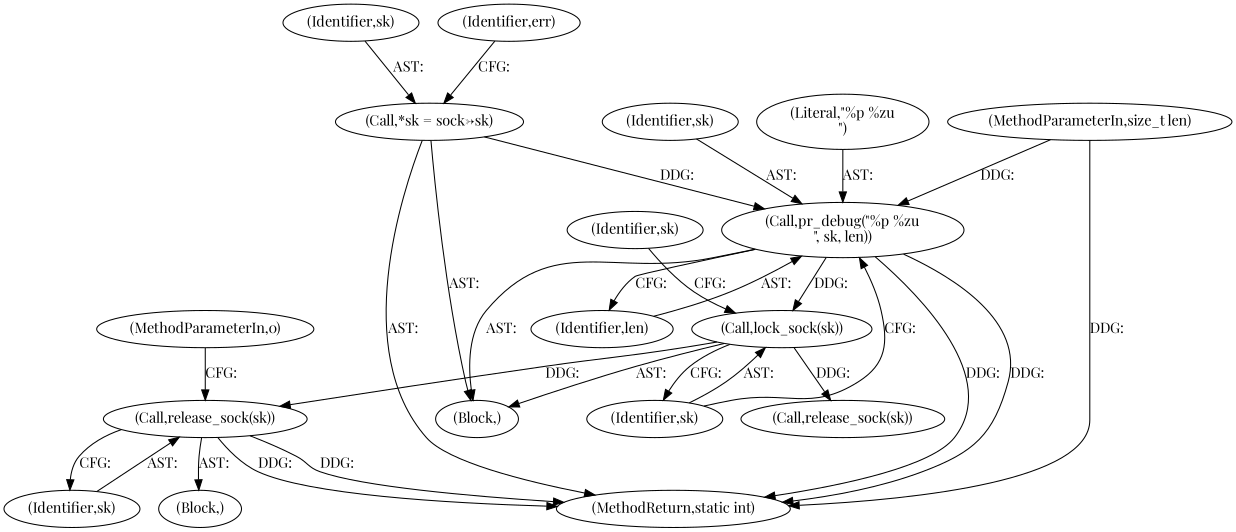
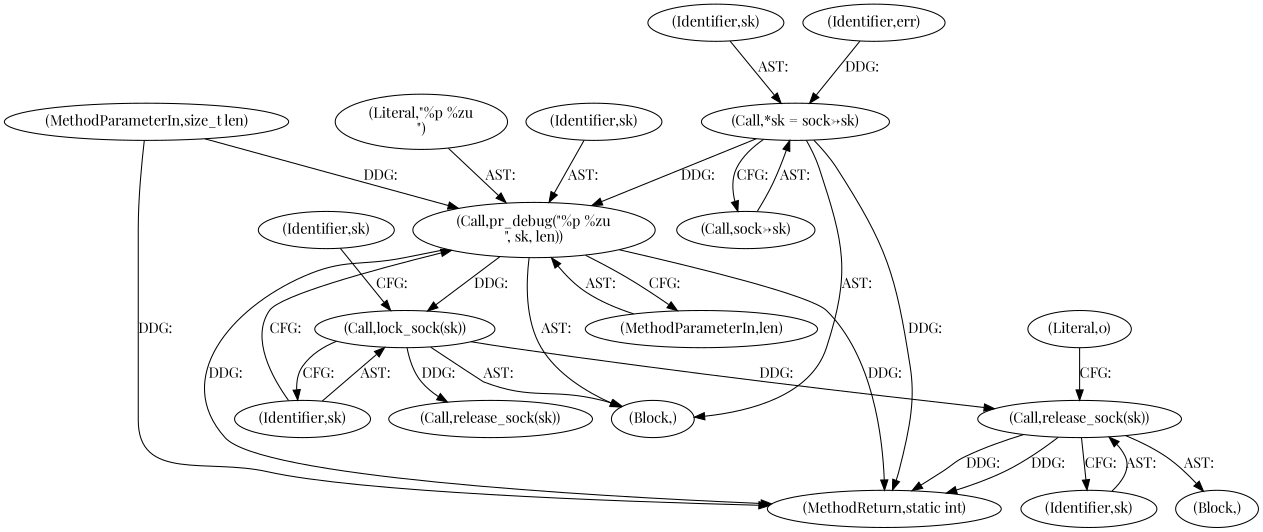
  digraph {
    fontname="Playfair Display"
    node [fontname="Playfair Display"]
    edge [fontname="Playfair Display"]
    n1 [label="(Call,release_sock(sk))"]
    n2 [label="(Block,)"]
    n3 [label="(MethodReturn,static int)"]
    n4 [label="(Identifier,sk)"]
    n5 [label="(Call,lock_sock(sk))"]
    n6 [label="(Call,release_sock(sk))"]
    n7 [label="(Identifier,sk)"]
    n8 [label="(Block,)"]
    n9 [label="(Call,pr_debug(\"%p %zu\n\", sk, len))"]
-   n10 [label="(Identifier,len)"]
+   n10 [label="(MethodParameterIn,len)"]
    n11 [label="(Call,*sk = sock->sk)"]
+   n12 [label="(Call,sock->sk)"]
    n13 [label="(MethodParameterIn,size_t len)"]
    n14 [label="(Literal,\"%p %zu\n\")"]
-   n15 [label="(MethodParameterIn,0)"]
+   n15 [label="(Literal,0)"]
    n16 [label="(Identifier,sk)"]
    n17 [label="(Identifier,sk)"]
    n18 [label="(Identifier,sk)"]
    n19 [label="(Identifier,err)"]
    n1 -> n2 [label="AST: "]
    n1 -> n3 [label="DDG: "]
    n1 -> n3 [label="DDG: "]
    n1 -> n4 [label="CFG: "]
    n4 -> n1 [label="AST: "]
    n5 -> n1 [label="DDG: "]
    n5 -> n6 [label="DDG: "]
    n5 -> n7 [label="CFG: "]
    n5 -> n8 [label="AST: "]
    n7 -> n5 [label="AST: "]
    n7 -> n9 [label="CFG: "]
    n9 -> n3 [label="DDG: "]
    n9 -> n3 [label="DDG: "]
    n9 -> n5 [label="DDG: "]
    n9 -> n8 [label="AST: "]
    n9 -> n10 [label="CFG: "]
    n10 -> n9 [label="AST: "]
-   n11 -> n3 [label="AST: "]
+   n11 -> n3 [label="DDG: "]
    n11 -> n8 [label="AST: "]
    n11 -> n9 [label="DDG: "]
+   n11 -> n12 [label="CFG: "]
+   n12 -> n11 [label="AST: "]
    n13 -> n3 [label="DDG: "]
    n13 -> n9 [label="DDG: "]
    n14 -> n9 [label="AST: "]
    n15 -> n1 [label="CFG: "]
    n16 -> n5 [label="CFG: "]
    n17 -> n9 [label="AST: "]
    n18 -> n11 [label="AST: "]
-   n19 -> n11 [label="CFG: "]
+   n19 -> n11 [label="DDG: "]
  }
